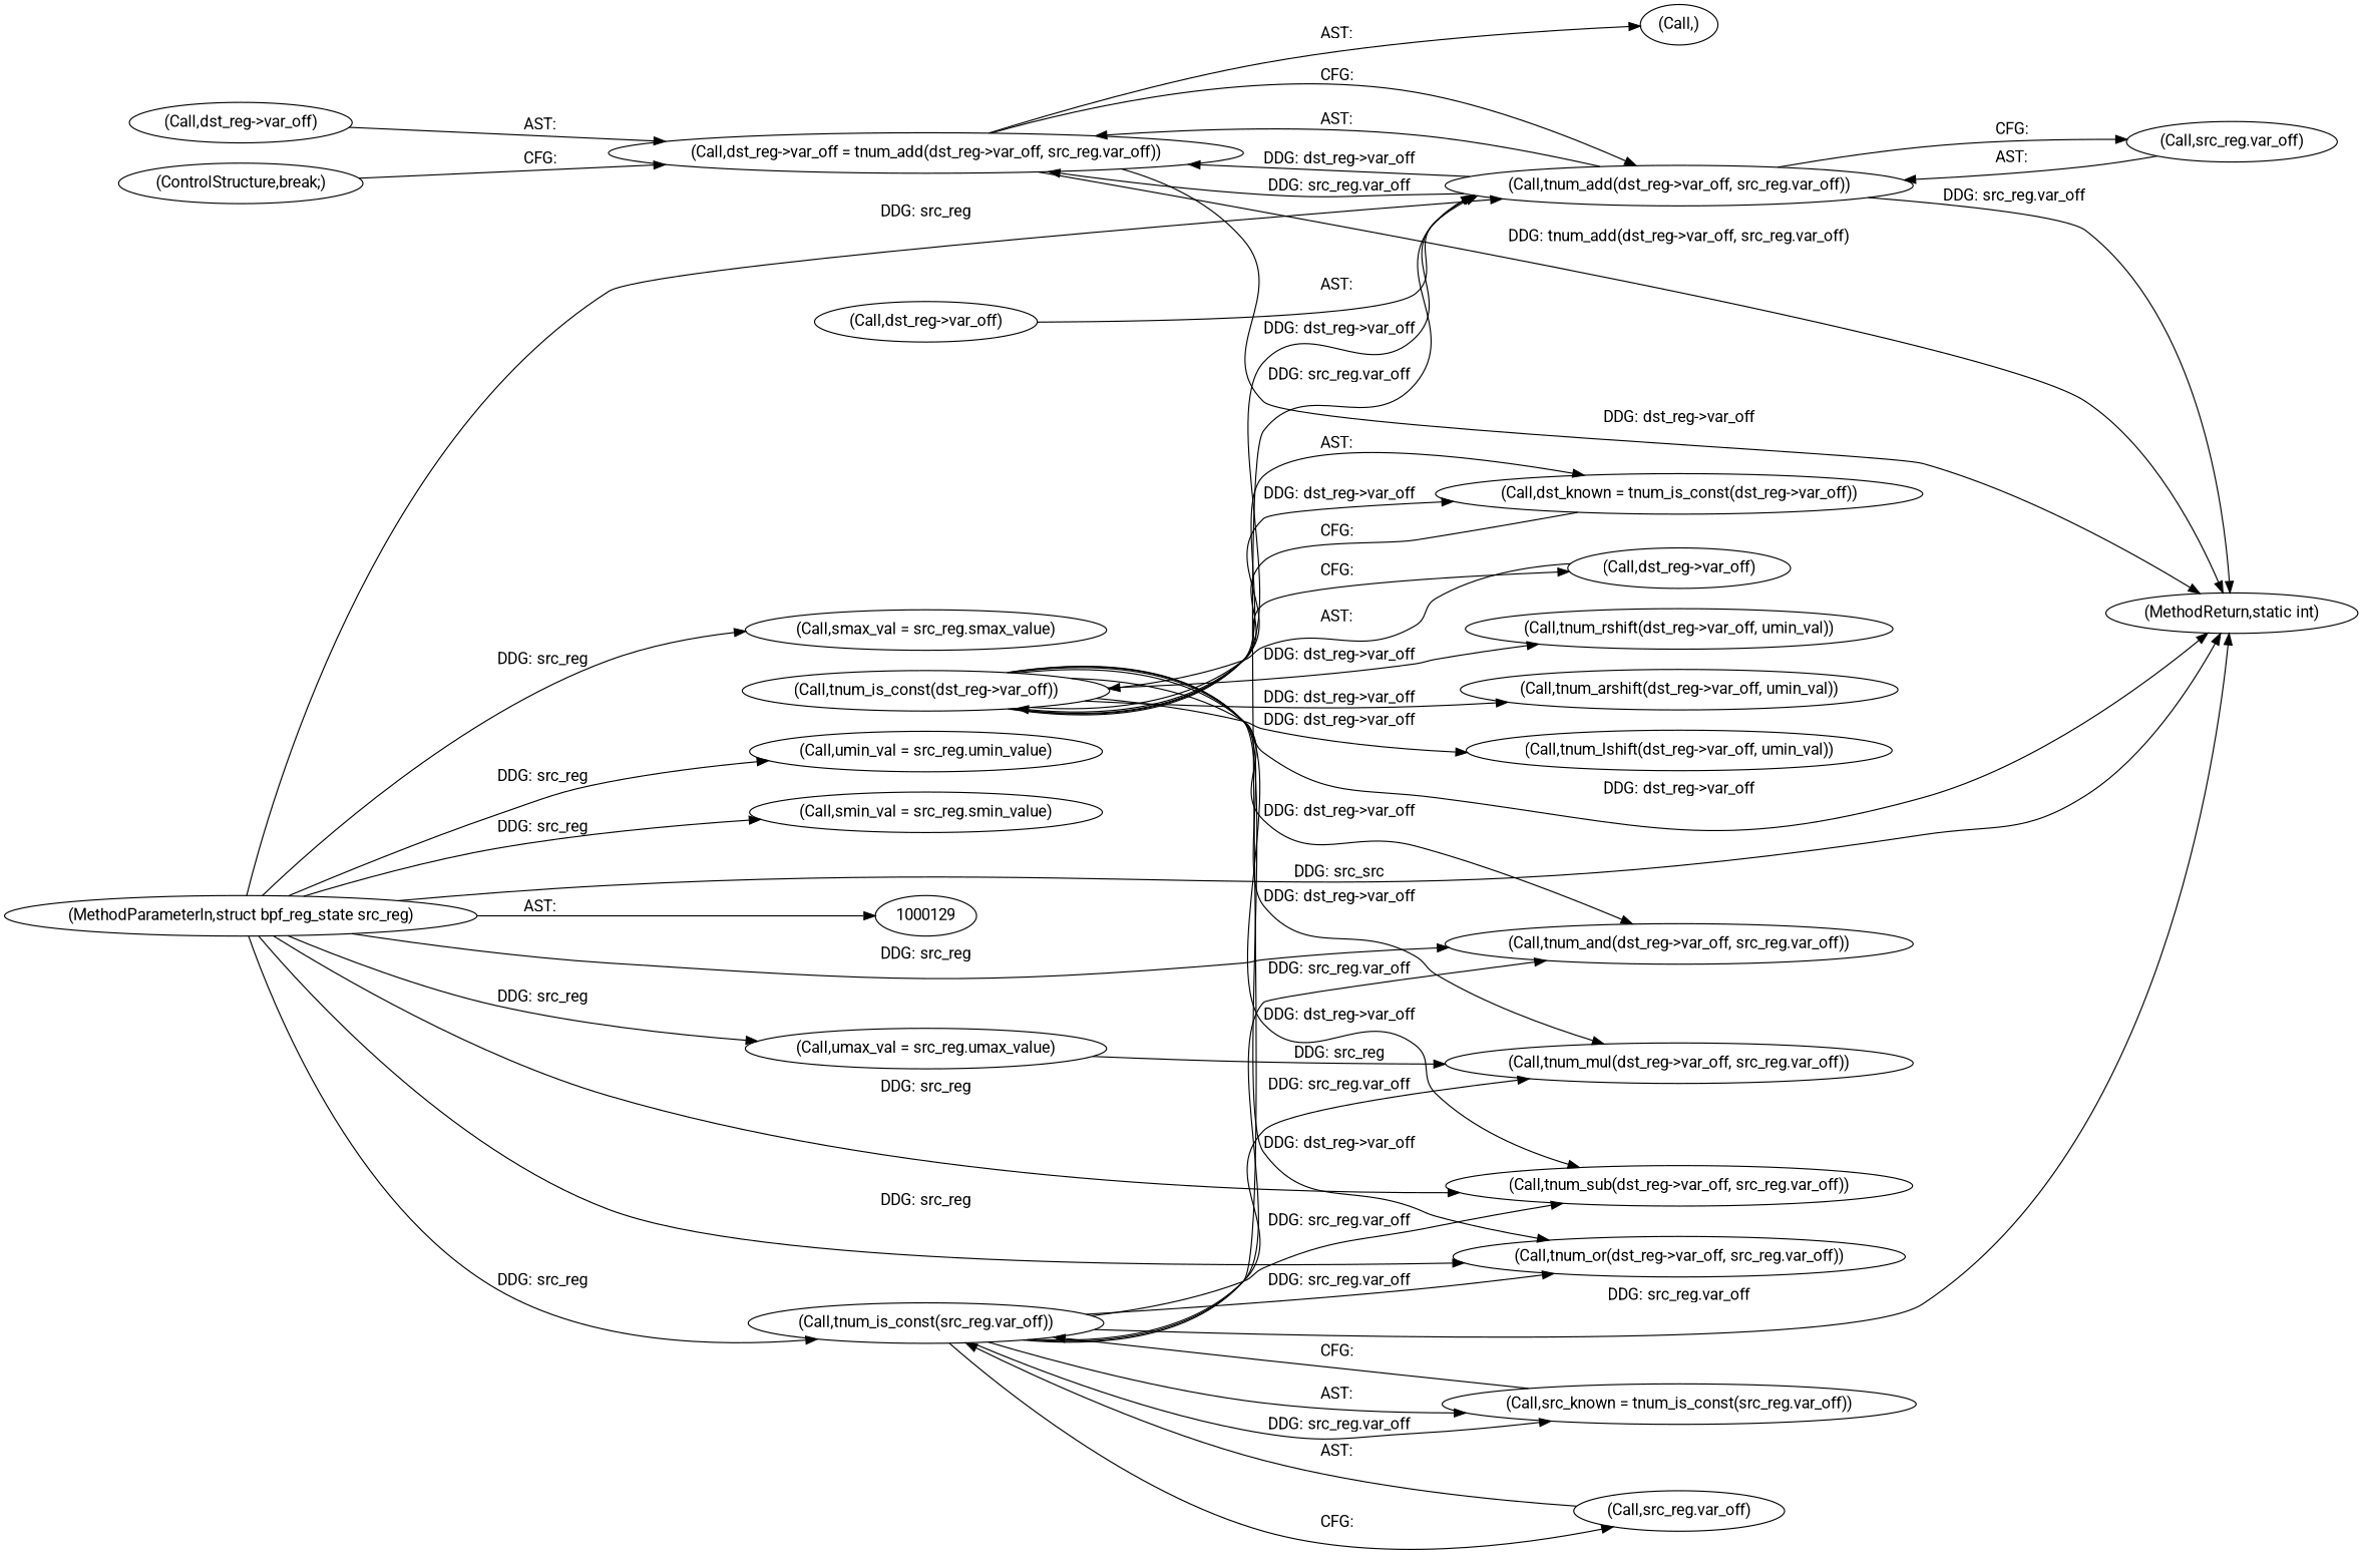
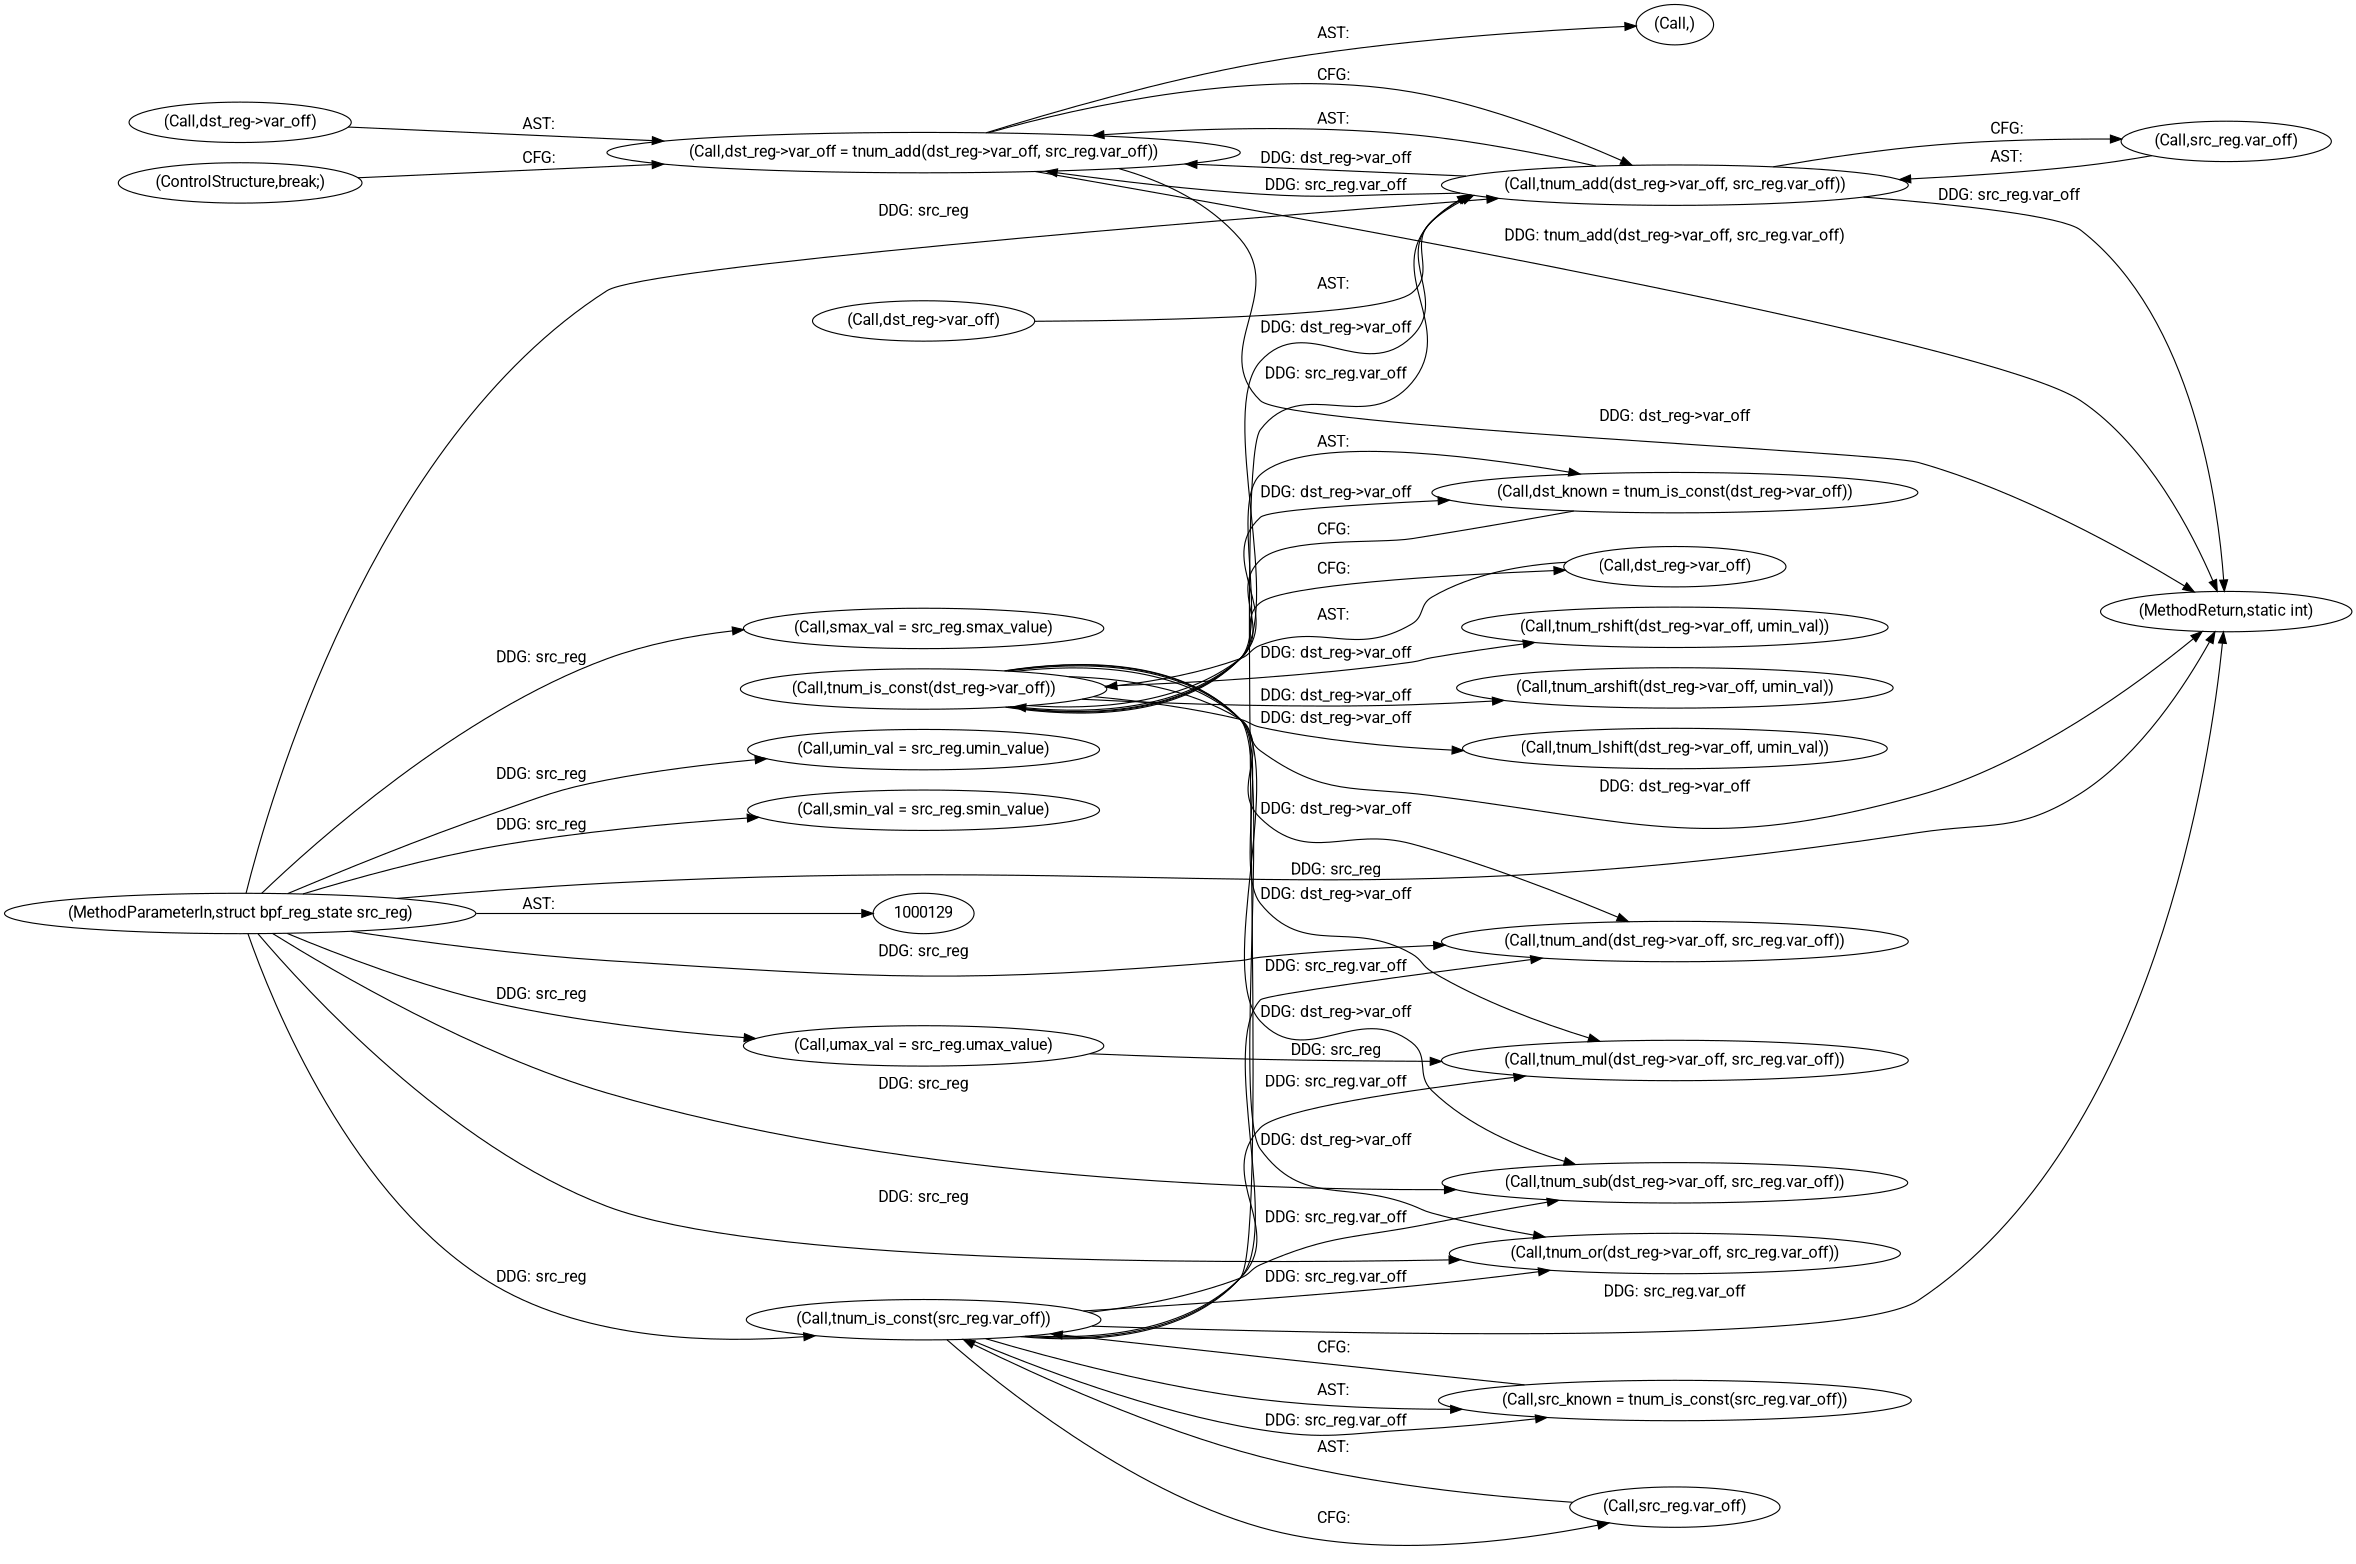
  digraph {
    fontname=Roboto
    rankdir=LR
    node [fontname=Roboto]
    edge [fontname=Roboto]
    n1 [label="(Call,dst_reg->var_off = tnum_add(dst_reg->var_off, src_reg.var_off))"]
    n2 [label="(Call,tnum_add(dst_reg->var_off, src_reg.var_off))"]
    n3 [label="(Call,)"]
    n4 [label="(MethodReturn,static int)"]
    n5 [label="(Call,src_reg.var_off)"]
    n6 [label="(Call,tnum_is_const(dst_reg->var_off))"]
    n7 [label="(Call,dst_known = tnum_is_const(dst_reg->var_off))"]
    n8 [label="(Call,dst_reg->var_off)"]
    n9 [label="(Call,tnum_sub(dst_reg->var_off, src_reg.var_off))"]
    n10 [label="(Call,tnum_or(dst_reg->var_off, src_reg.var_off))"]
    n11 [label="(Call,tnum_rshift(dst_reg->var_off, umin_val))"]
    n12 [label="(Call,tnum_mul(dst_reg->var_off, src_reg.var_off))"]
    n13 [label="(Call,tnum_arshift(dst_reg->var_off, umin_val))"]
    n14 [label="(Call,tnum_lshift(dst_reg->var_off, umin_val))"]
    n15 [label="(Call,tnum_and(dst_reg->var_off, src_reg.var_off))"]
    n16 [label="(Call,tnum_is_const(src_reg.var_off))"]
    n17 [label="(Call,src_reg.var_off)"]
    n18 [label="(Call,src_known = tnum_is_const(src_reg.var_off))"]
    n19 [label="(MethodParameterIn,struct bpf_reg_state src_reg)"]
    n20 [label="(Call,smax_val = src_reg.smax_value)"]
    n21 [label="(Call,umax_val = src_reg.umax_value)"]
    n22 [label="(Call,umin_val = src_reg.umin_value)"]
    n23 [label="(Call,smin_val = src_reg.smin_value)"]
    1000129
    n25 [label="(Call,dst_reg->var_off)"]
    n26 [label="(Call,dst_reg->var_off)"]
    n27 [label="(ControlStructure,break;)"]
    n1 -> n2 [label="CFG: "]
    n1 -> n3 [label="AST: "]
    n1 -> n4 [label="DDG: tnum_add(dst_reg->var_off, src_reg.var_off)"]
    n1 -> n4 [label="DDG: dst_reg->var_off"]
    n2 -> n1 [label="AST: "]
    n2 -> n1 [label="DDG: dst_reg->var_off"]
    n2 -> n1 [label="DDG: src_reg.var_off"]
    n2 -> n4 [label="DDG: src_reg.var_off"]
    n2 -> n5 [label="CFG: "]
    n5 -> n2 [label="AST: "]
    n6 -> n2 [label="DDG: dst_reg->var_off"]
    n6 -> n4 [label="DDG: dst_reg->var_off"]
    n6 -> n7 [label="AST: "]
    n6 -> n7 [label="DDG: dst_reg->var_off"]
    n6 -> n8 [label="CFG: "]
    n6 -> n9 [label="DDG: dst_reg->var_off"]
    n6 -> n10 [label="DDG: dst_reg->var_off"]
    n6 -> n11 [label="DDG: dst_reg->var_off"]
    n6 -> n12 [label="DDG: dst_reg->var_off"]
    n6 -> n13 [label="DDG: dst_reg->var_off"]
    n6 -> n14 [label="DDG: dst_reg->var_off"]
    n6 -> n15 [label="DDG: dst_reg->var_off"]
    n7 -> n6 [label="CFG: "]
    n8 -> n6 [label="AST: "]
    n16 -> n2 [label="DDG: src_reg.var_off"]
    n16 -> n4 [label="DDG: src_reg.var_off"]
    n16 -> n9 [label="DDG: src_reg.var_off"]
    n16 -> n10 [label="DDG: src_reg.var_off"]
    n16 -> n12 [label="DDG: src_reg.var_off"]
    n16 -> n15 [label="DDG: src_reg.var_off"]
    n16 -> n17 [label="CFG: "]
    n16 -> n18 [label="AST: "]
    n16 -> n18 [label="DDG: src_reg.var_off"]
    n17 -> n16 [label="AST: "]
    n18 -> n16 [label="CFG: "]
    n19 -> n2 [label="DDG: src_reg"]
-   n19 -> n4 [label="DDG: src_src"]
+   n19 -> n4 [label="DDG: src_reg"]
    n19 -> n9 [label="DDG: src_reg"]
    n19 -> n10 [label="DDG: src_reg"]
    n19 -> n15 [label="DDG: src_reg"]
    n19 -> n16 [label="DDG: src_reg"]
    n19 -> n20 [label="DDG: src_reg"]
    n19 -> n21 [label="DDG: src_reg"]
    n19 -> n22 [label="DDG: src_reg"]
    n19 -> n23 [label="DDG: src_reg"]
    n19 -> 1000129 [label="AST: "]
    n21 -> n12 [label="DDG: src_reg"]
    n25 -> n1 [label="AST: "]
    n26 -> n2 [label="AST: "]
    n27 -> n1 [label="CFG: "]
  }
